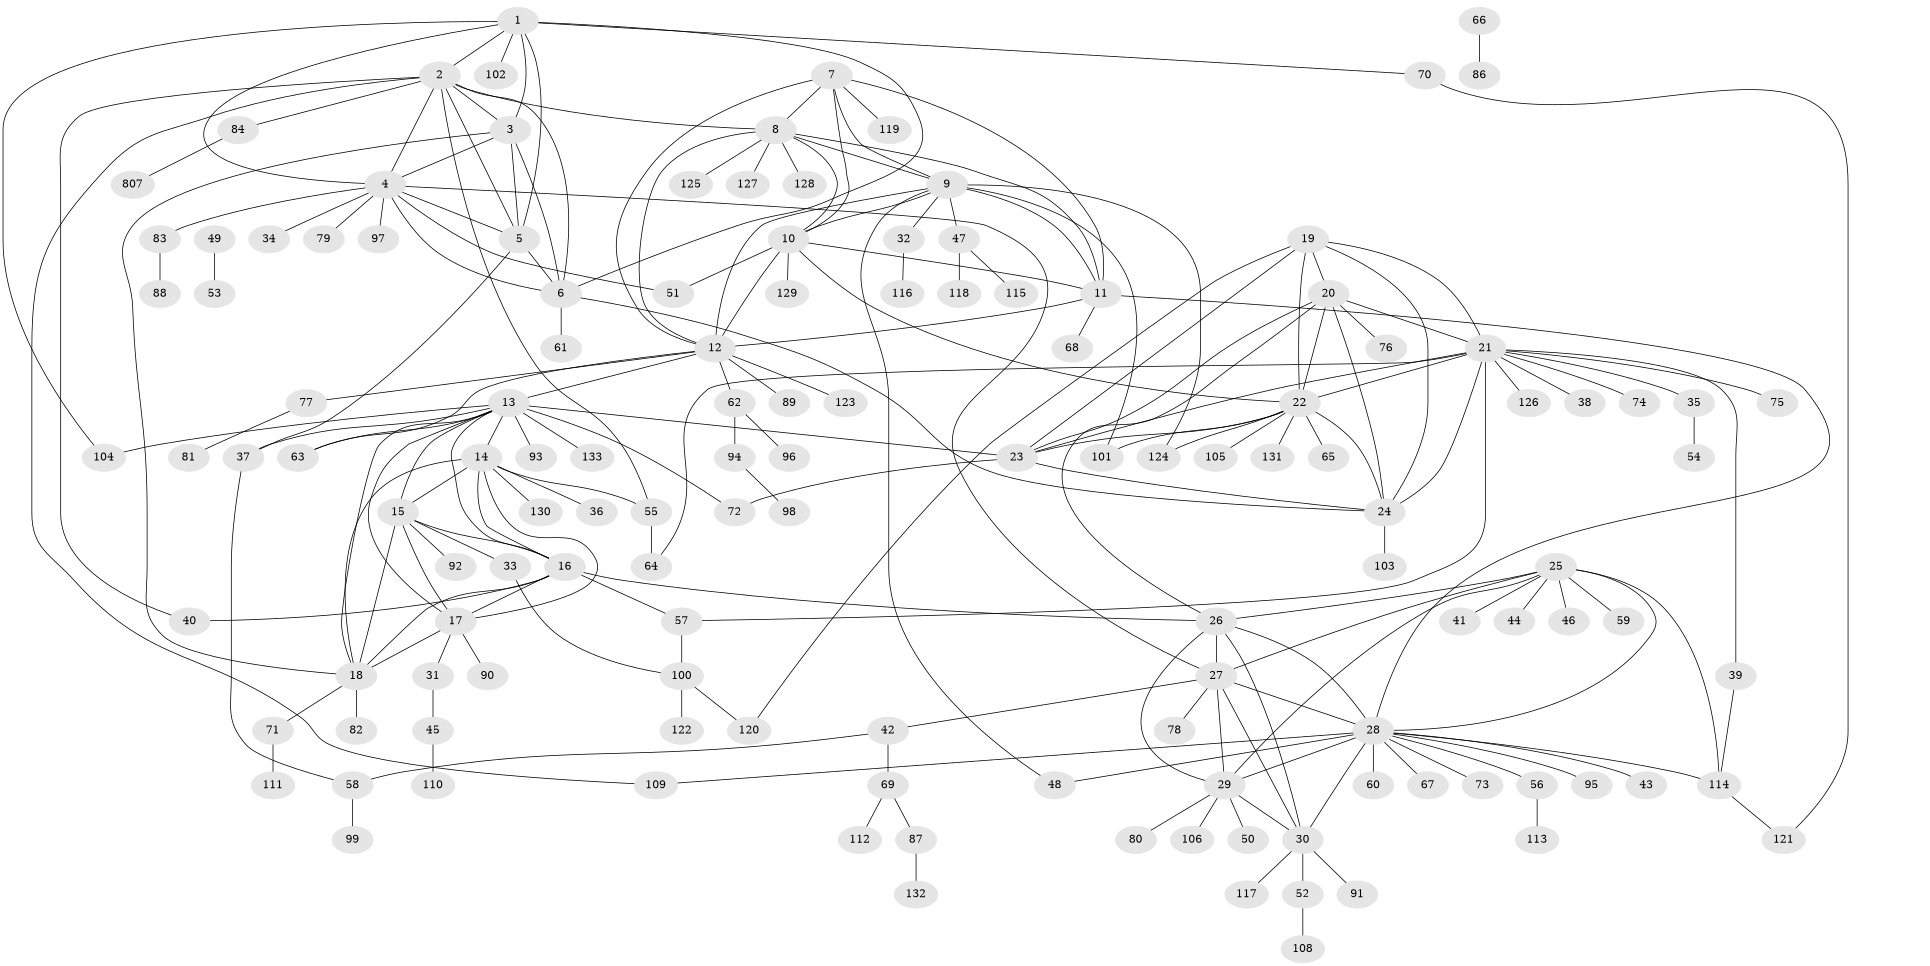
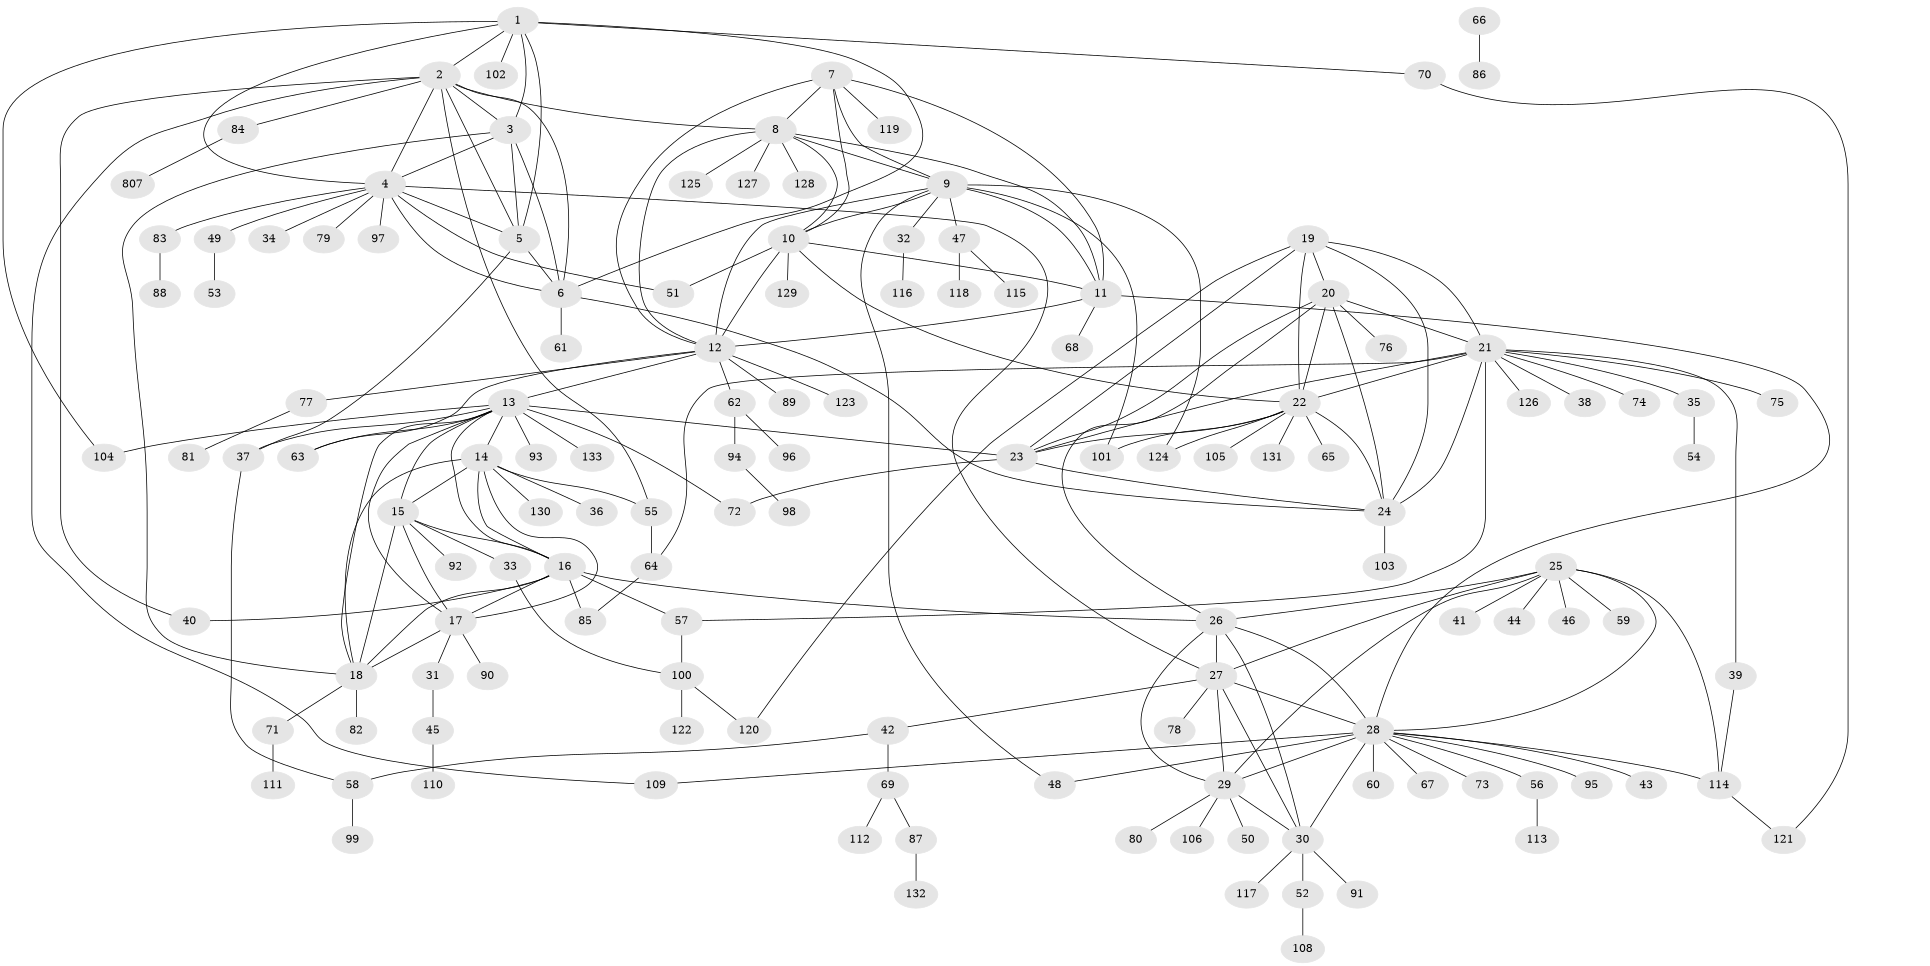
  graph {
    node [color=gray90 style=filled]
    1
    2
    3
    4
    5
    6
    70
    102
    104
    8
    40
    55
    84
    109
    18
    27
    34
    49
    51
    79
    83
    97
    37
    24
    61
    121
    9
    10
    11
    12
    125
    127
    128
    64
    n35 [label=807]
    71
    82
    28
    29
    30
    42
    78
    53
    88
    58
    103
    7
    119
    32
    47
    48
    101
    124
    22
    129
    68
    13
    62
    63
    77
    89
    123
    66
    86
    116
    115
    118
    23
    65
    105
    131
    43
    56
    60
    67
    73
    95
    114
    14
    15
    16
    17
    72
    93
    133
    94
    96
    81
    36
    130
    33
    92
    26
    57
+   85
    31
    90
    100
    45
    111
    19
    20
    21
    120
    76
    35
    38
    39
    74
    75
    126
    54
    25
    41
    44
    46
    59
    50
    80
    106
    52
    91
    117
    69
    113
    108
    110
    122
    99
    87
    112
    98
    132
    1 -- 2
    1 -- 3
    1 -- 4
    1 -- 5
    1 -- 6
    1 -- 70
    1 -- 102
    1 -- 104
    2 -- 3
    2 -- 4
    2 -- 5
    2 -- 6
    2 -- 8
    2 -- 40
    2 -- 55
    2 -- 84
    2 -- 109
    3 -- 4
    3 -- 5
    3 -- 6
    3 -- 18
    4 -- 5
    4 -- 6
    4 -- 27
    4 -- 34
+   4 -- 49
    4 -- 51
    4 -- 79
    4 -- 83
    4 -- 97
    5 -- 6
    5 -- 37
    6 -- 24
    6 -- 61
    70 -- 121
    8 -- 9
    8 -- 10
    8 -- 11
    8 -- 12
    8 -- 125
    8 -- 127
    8 -- 128
    55 -- 64
    84 -- n35
    18 -- 71
    18 -- 82
    27 -- 28
    27 -- 29
    27 -- 30
    27 -- 42
    27 -- 78
    49 -- 53
    83 -- 88
    37 -- 58
    24 -- 103
    9 -- 10
    9 -- 11
    9 -- 12
    9 -- 32
    9 -- 47
    9 -- 48
    9 -- 101
    9 -- 124
    10 -- 51
    10 -- 11
    10 -- 12
    10 -- 22
    10 -- 129
    11 -- 12
    11 -- 28
    11 -- 68
    12 -- 13
    12 -- 62
    12 -- 63
    12 -- 77
    12 -- 89
    12 -- 123
+   64 -- 85
    71 -- 111
    28 -- 109
    28 -- 29
    28 -- 30
    28 -- 48
    28 -- 43
    28 -- 56
    28 -- 60
    28 -- 67
    28 -- 73
    28 -- 95
    28 -- 114
    29 -- 30
    29 -- 50
    29 -- 80
    29 -- 106
    30 -- 52
    30 -- 91
    30 -- 117
    42 -- 58
    42 -- 69
    58 -- 99
    7 -- 8
    7 -- 9
    7 -- 10
    7 -- 11
    7 -- 12
    7 -- 119
    32 -- 116
    47 -- 115
    47 -- 118
    22 -- 24
    22 -- 101
    22 -- 124
    22 -- 23
    22 -- 65
    22 -- 105
    22 -- 131
    13 -- 104
    13 -- 18
    13 -- 37
    13 -- 63
    13 -- 23
    13 -- 14
    13 -- 15
    13 -- 16
    13 -- 17
    13 -- 72
    13 -- 93
    13 -- 133
    62 -- 94
    62 -- 96
    77 -- 81
    66 -- 86
    23 -- 24
    23 -- 72
    56 -- 113
    114 -- 121
    14 -- 55
    14 -- 18
    14 -- 15
    14 -- 16
    14 -- 17
    14 -- 36
    14 -- 130
    15 -- 18
    15 -- 16
    15 -- 17
    15 -- 33
    15 -- 92
    16 -- 40
    16 -- 18
    16 -- 17
    16 -- 26
    16 -- 57
+   16 -- 85
    17 -- 18
    17 -- 31
    17 -- 90
    94 -- 98
    33 -- 100
    26 -- 27
    26 -- 28
    26 -- 29
    26 -- 30
    57 -- 100
    31 -- 45
    100 -- 120
    100 -- 122
    45 -- 110
    19 -- 24
    19 -- 22
    19 -- 23
    19 -- 20
    19 -- 21
    19 -- 120
    20 -- 24
    20 -- 22
    20 -- 23
    20 -- 26
    20 -- 21
    20 -- 76
    21 -- 24
    21 -- 64
    21 -- 22
    21 -- 23
    21 -- 57
    21 -- 35
    21 -- 38
    21 -- 39
    21 -- 74
    21 -- 75
    21 -- 126
    35 -- 54
    39 -- 114
    25 -- 27
    25 -- 28
    25 -- 29
    25 -- 114
    25 -- 26
    25 -- 41
    25 -- 44
    25 -- 46
    25 -- 59
    52 -- 108
    69 -- 87
    69 -- 112
    87 -- 132
  }
